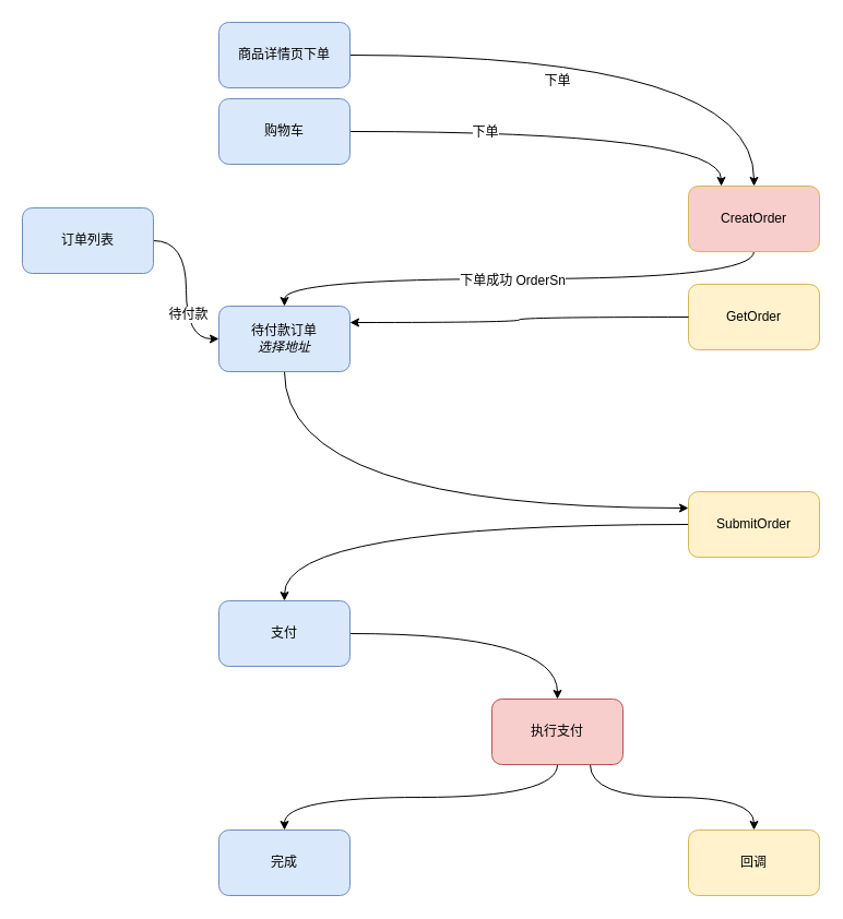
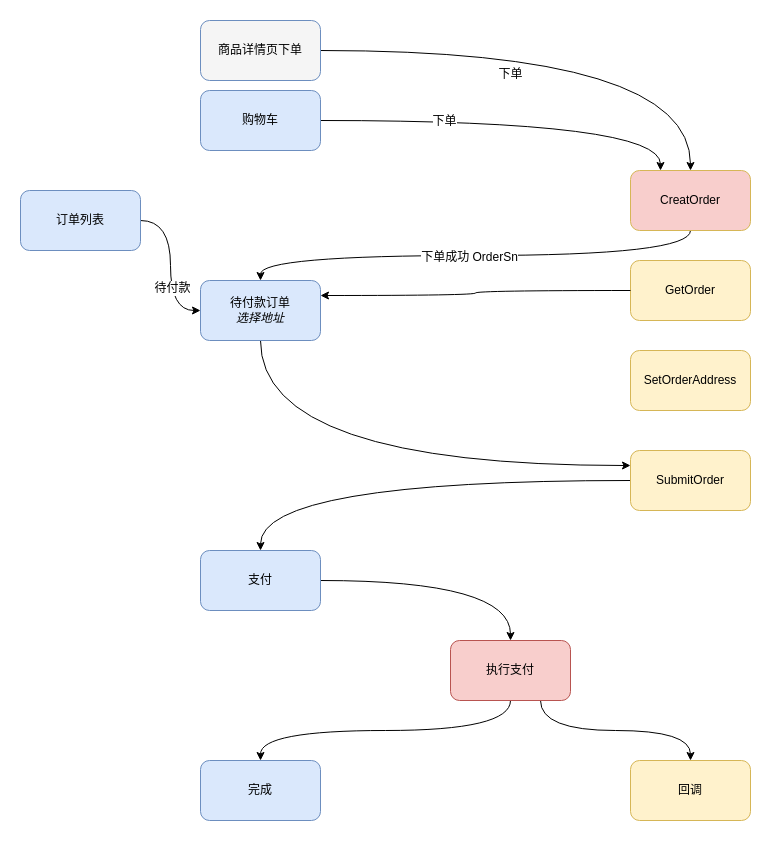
  <mxCell id="0" />
  <mxCell id="1" parent="0" />
  <mxCell id="2" value="" parent="1" edge="1" target="7" source="4" style="edgeStyle=orthogonalEdgeStyle;rounded=0;orthogonalLoop=1;jettySize=auto;html=1;curved=1;entryX=0.25;entryY=0;entryDx=0;entryDy=0;"><mxGeometry as="geometry" relative="1" /></mxCell>
  <mxCell id="3" value="下单&lt;br&gt;" parent="2" style="text;html=1;resizable=0;points=[];align=center;verticalAlign=middle;labelBackgroundColor=#ffffff;" connectable="0" vertex="1"><mxGeometry as="geometry" relative="1" x="-0.369"><mxPoint as="offset" /></mxGeometry></mxCell>
  <mxCell id="4" value="购物车" parent="1" style="rounded=1;whiteSpace=wrap;html=1;fillColor=#dae8fc;strokeColor=#6c8ebf;" vertex="1"><mxGeometry as="geometry" x="200" height="60" width="120" y="90" /></mxCell>
  <mxCell id="5" value="" parent="1" edge="1" target="9" source="7" style="edgeStyle=orthogonalEdgeStyle;rounded=0;orthogonalLoop=1;jettySize=auto;html=1;entryX=0.5;entryY=0;entryDx=0;entryDy=0;curved=1;exitX=0.5;exitY=1;exitDx=0;exitDy=0;"><mxGeometry as="geometry" relative="1" /></mxCell>
  <mxCell id="6" value="下单成功 OrderSn" parent="5" style="text;html=1;resizable=0;points=[];align=center;verticalAlign=middle;labelBackgroundColor=#ffffff;" connectable="0" vertex="1"><mxGeometry as="geometry" relative="1" x="0.028" y="1"><mxPoint as="offset" /></mxGeometry></mxCell>
  <mxCell id="7" value="&lt;span&gt;CreatOrder&lt;/span&gt;" parent="1" style="rounded=1;whiteSpace=wrap;html=1;fillColor=#f8cecc;strokeColor=#d6b656;" vertex="1"><mxGeometry as="geometry" x="630" height="60" width="120" y="170" /></mxCell>
  <mxCell id="8" value="" parent="1" edge="1" target="11" source="9" style="edgeStyle=orthogonalEdgeStyle;rounded=0;orthogonalLoop=1;jettySize=auto;html=1;curved=1;exitX=0.5;exitY=1;exitDx=0;exitDy=0;entryX=0;entryY=0.25;entryDx=0;entryDy=0;"><mxGeometry as="geometry" relative="1" /></mxCell>
  <mxCell id="9" value="&lt;span&gt;待付款订单&lt;/span&gt;&lt;br&gt;&lt;i&gt;选择地址&lt;/i&gt;&lt;br&gt;" parent="1" style="rounded=1;whiteSpace=wrap;html=1;fillColor=#dae8fc;strokeColor=#6c8ebf;" vertex="1"><mxGeometry as="geometry" x="200" height="60" width="120" y="280" /></mxCell>
  <mxCell id="10" value="" parent="1" edge="1" target="16" source="11" style="edgeStyle=orthogonalEdgeStyle;curved=1;rounded=0;orthogonalLoop=1;jettySize=auto;html=1;endArrow=classic;endFill=1;entryX=0.5;entryY=0;entryDx=0;entryDy=0;"><mxGeometry as="geometry" relative="1"><mxPoint as="targetPoint" x="550" y="480" /></mxGeometry></mxCell>
  <mxCell id="11" value="SubmitOrder&lt;br&gt;" parent="1" style="rounded=1;whiteSpace=wrap;html=1;fillColor=#fff2cc;strokeColor=#d6b656;" vertex="1"><mxGeometry as="geometry" x="630" height="60" width="120" y="450" /></mxCell>
  <mxCell id="12" value="" parent="1" edge="1" target="7" source="14" style="edgeStyle=orthogonalEdgeStyle;rounded=0;orthogonalLoop=1;jettySize=auto;html=1;entryX=0.5;entryY=0;entryDx=0;entryDy=0;curved=1;"><mxGeometry as="geometry" relative="1"><mxPoint as="targetPoint" x="340" y="220" /></mxGeometry></mxCell>
  <mxCell id="13" value="下单&lt;br&gt;" parent="12" style="text;html=1;resizable=0;points=[];align=center;verticalAlign=middle;labelBackgroundColor=#ffffff;" connectable="0" vertex="1"><mxGeometry as="geometry" relative="1" x="-0.228" y="-23"><mxPoint as="offset" /></mxGeometry></mxCell>
- <mxCell id="14" value="商品详情页下单&lt;br&gt;" parent="1" style="rounded=1;whiteSpace=wrap;html=1;fillColor=#dae8fc;strokeColor=#6c8ebf;" vertex="1"><mxGeometry as="geometry" x="200" height="60" width="120" y="20" /></mxCell>
+ <mxCell id="14" value="商品详情页下单&lt;br&gt;" parent="1" style="rounded=1;whiteSpace=wrap;html=1;fillColor=#f5f5f5;strokeColor=#6c8ebf;" vertex="1"><mxGeometry as="geometry" x="200" height="60" width="120" y="20" /></mxCell>
  <mxCell id="15" value="" parent="1" edge="1" target="19" source="16" style="edgeStyle=orthogonalEdgeStyle;rounded=0;orthogonalLoop=1;jettySize=auto;html=1;curved=1;"><mxGeometry as="geometry" relative="1"><mxPoint as="targetPoint" x="400" y="540" /></mxGeometry></mxCell>
  <mxCell id="16" value="支付" parent="1" style="rounded=1;whiteSpace=wrap;html=1;fillColor=#dae8fc;strokeColor=#6c8ebf;" vertex="1"><mxGeometry as="geometry" x="200" height="60" width="120" y="550" /></mxCell>
  <mxCell id="17" value="" parent="1" edge="1" target="21" source="19" style="edgeStyle=orthogonalEdgeStyle;rounded=0;orthogonalLoop=1;jettySize=auto;html=1;curved=1;exitX=0.5;exitY=1;exitDx=0;exitDy=0;"><mxGeometry as="geometry" relative="1" /></mxCell>
  <mxCell id="18" value="" parent="1" edge="1" target="20" source="19" style="edgeStyle=orthogonalEdgeStyle;rounded=0;orthogonalLoop=1;jettySize=auto;html=1;curved=1;exitX=0.75;exitY=1;exitDx=0;exitDy=0;"><mxGeometry as="geometry" relative="1" /></mxCell>
  <mxCell id="19" value="执行支付" parent="1" style="rounded=1;whiteSpace=wrap;html=1;fillColor=#f8cecc;strokeColor=#b85450;" vertex="1"><mxGeometry as="geometry" x="450" height="60" width="120" y="640" /></mxCell>
  <mxCell id="20" value="回调&lt;br&gt;" parent="1" style="rounded=1;whiteSpace=wrap;html=1;fillColor=#fff2cc;strokeColor=#d6b656;" vertex="1"><mxGeometry as="geometry" x="630" height="60" width="120" y="760" /></mxCell>
  <mxCell id="21" value="完成" parent="1" style="rounded=1;whiteSpace=wrap;html=1;fillColor=#dae8fc;strokeColor=#6c8ebf;" vertex="1"><mxGeometry as="geometry" x="200" height="60" width="120" y="760" /></mxCell>
  <mxCell id="22" value="GetOrder&lt;br&gt;" parent="1" style="rounded=1;whiteSpace=wrap;html=1;fillColor=#fff2cc;strokeColor=#d6b656;" vertex="1"><mxGeometry as="geometry" x="630" height="60" width="120" y="260" /></mxCell>
  <mxCell id="23" value="" parent="1" edge="1" target="9" source="25" style="edgeStyle=orthogonalEdgeStyle;curved=1;rounded=0;orthogonalLoop=1;jettySize=auto;html=1;entryX=0;entryY=0.5;entryDx=0;entryDy=0;"><mxGeometry as="geometry" relative="1"><mxPoint as="targetPoint" x="160" y="390" /></mxGeometry></mxCell>
  <mxCell id="24" value="待付款&lt;br&gt;" parent="23" style="text;html=1;resizable=0;points=[];align=center;verticalAlign=middle;labelBackgroundColor=#ffffff;" connectable="0" vertex="1"><mxGeometry as="geometry" relative="1" x="0.296" y="1"><mxPoint as="offset" /></mxGeometry></mxCell>
  <mxCell id="25" value="订单列表&lt;br&gt;" parent="1" style="rounded=1;whiteSpace=wrap;html=1;fillColor=#dae8fc;strokeColor=#6c8ebf;" vertex="1"><mxGeometry as="geometry" x="20" height="60" width="120" y="190" /></mxCell>
  <mxCell id="26" value="" parent="1" edge="1" target="22" source="9" style="endArrow=none;startArrow=classic;html=1;exitX=1;exitY=0.25;exitDx=0;exitDy=0;entryX=0;entryY=0.5;entryDx=0;entryDy=0;edgeStyle=orthogonalEdgeStyle;curved=1;endFill=0;"><mxGeometry as="geometry" relative="1" height="50" width="50"><mxPoint as="sourcePoint" x="140" y="450" /><mxPoint as="targetPoint" x="500" y="410" /></mxGeometry></mxCell>
+ <mxCell id="27" value="SetOrderAddress&lt;br&gt;" parent="1" style="rounded=1;whiteSpace=wrap;html=1;fillColor=#fff2cc;strokeColor=#d6b656;" vertex="1"><mxGeometry as="geometry" x="630" height="60" width="120" y="350" /></mxCell>
